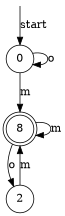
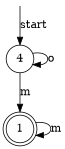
  digraph {
    rankdir=TB
    node [shape=circle]
    __start [shape=point style=invis]
-   0
-   1 [shape=doublecircle label=8]
-   2
+   0 [label=4]
+   1 [shape=doublecircle]
    __start -> 0 [label=start]
    0 -> 0 [label=o]
    0 -> 1 [label=m]
    1 -> 1 [label=m]
-   1 -> 2 [label=o]
-   2 -> 1 [label=m]
  }
